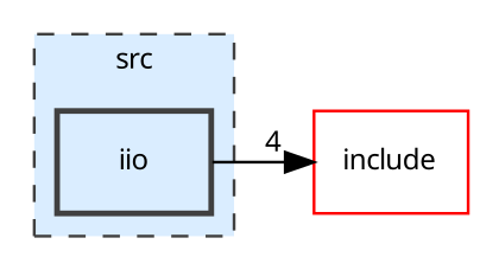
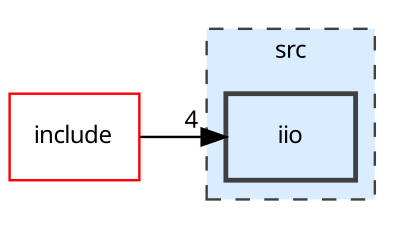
  digraph {
    compound=true
    rankdir=LR
    node [fillcolor="#daedff" fontname=Iosevka fontsize=10 shape=box]
    n1 [color=grey25 label=iio style="filled,bold,"]
    n2 [color=red label=include]
    subgraph cluster_1 {
      bgcolor="#daedff"
      fontname=Iosevka
      fontsize=10
      label=src
      pencolor=grey25
      style="filled,dashed,"
      n1
    }
-   n1 -> n2 [fontname=Iosevka fontsize=10 headlabel=4 labeldistance=1.5 labelfontname=Iosevka labelfontsize=10]
+   n2 -> n1 [fontname=Iosevka fontsize=10 headlabel=4 labeldistance=1.5 labelfontname=Iosevka labelfontsize=10]
  }
